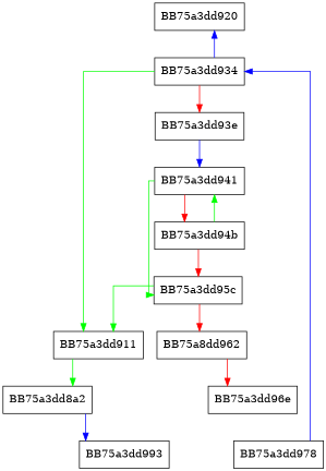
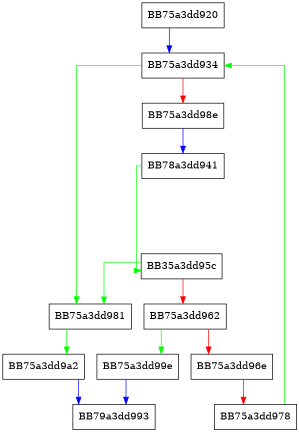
  digraph {
    splines=ortho
    node [shape=box]
    edge [color=green]
    BB75a3dd920
    BB75a3dd934
-   BB75a3dd981 [label=BB75a3dd911]
-   BB75a3dd93e
-   BB75a3dd9a2 [label=BB75a3dd8a2]
-   BB75a3dd941
-   BB75a3dd993
-   BB75a3dd95c
-   BB75a3dd94b
-   BB75a3dd962 [label=BB75a8dd962]
+   BB75a3dd981
+   BB75a3dd93e [label=BB75a3dd98e]
+   BB75a3dd9a2
+   BB75a3dd941 [label=BB78a3dd941]
+   BB75a3dd993 [label=BB79a3dd993]
+   BB75a3dd95c [label=BB35a3dd95c]
+   BB75a3dd962
+   BB75a3dd99e
    BB75a3dd96e
    BB75a3dd978
-   BB75a3dd934 -> BB75a3dd920 [color=blue]
+   BB75a3dd920 -> BB75a3dd934 [color=blue]
    BB75a3dd934 -> BB75a3dd981
    BB75a3dd934 -> BB75a3dd93e [color=red]
    BB75a3dd981 -> BB75a3dd9a2
    BB75a3dd93e -> BB75a3dd941 [color=blue]
    BB75a3dd9a2 -> BB75a3dd993 [color=blue]
    BB75a3dd941 -> BB75a3dd95c
-   BB75a3dd941 -> BB75a3dd94b [color=red]
    BB75a3dd95c -> BB75a3dd981
    BB75a3dd95c -> BB75a3dd962 [color=red]
-   BB75a3dd94b -> BB75a3dd941
-   BB75a3dd94b -> BB75a3dd95c [color=red]
+   BB75a3dd962 -> BB75a3dd99e
    BB75a3dd962 -> BB75a3dd96e [color=red]
-   BB75a3dd978 -> BB75a3dd934 [color=blue]
+   BB75a3dd99e -> BB75a3dd993 [color=blue]
+   BB75a3dd96e -> BB75a3dd978 [color=red]
+   BB75a3dd978 -> BB75a3dd934
  }
